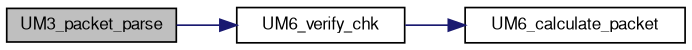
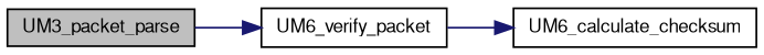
  digraph {
    rankdir=LR
    node [color=black fillcolor=white fontname=FreeSans fontsize=10 shape=record style=filled]
    edge [color=midnightblue fontname=FreeSans fontsize=10 labelfontname=FreeSans labelfontsize=10 style=solid]
    n1 [fillcolor=grey75 fontcolor=black height=0.2 label=UM3_packet_parse width=0.4]
-   n2 [height=0.2 label=UM6_verify_chk width=0.4]
-   n3 [height=0.2 label=UM6_calculate_packet width=0.4]
+   n2 [height=0.2 label=UM6_verify_packet width=0.4]
+   n3 [height=0.2 label=UM6_calculate_checksum width=0.4]
    n1 -> n2
    n2 -> n3
  }
